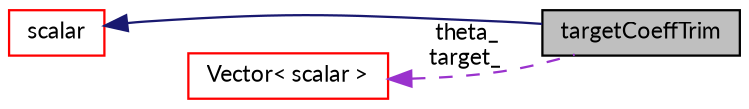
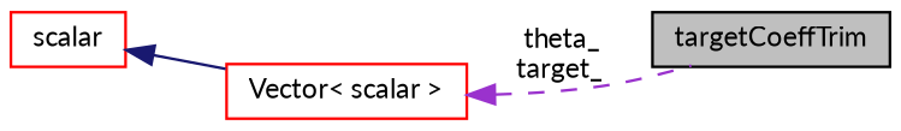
  digraph {
    fontname=Lato
    rankdir=LR
    node [color=red fontname=Lato fontsize=10 shape=record]
    edge [dir=back fontname=Lato fontsize=10 labelfontname=FreeSans labelfontsize=10]
    n1 [color=black fillcolor=grey75 fontcolor=black height=0.2 label=targetCoeffTrim style=filled width=0.4]
    n2 [height=0.2 label=scalar width=0.4]
    n3 [height=0.2 label="Vector\< scalar \>" width=0.4]
-   n2 -> n1 [color=midnightblue style=solid]
+   n2 -> n3 [color=midnightblue style=solid]
    n3 -> n1 [color=darkorchid3 label=" theta_\ntarget_" style=dashed]
  }
